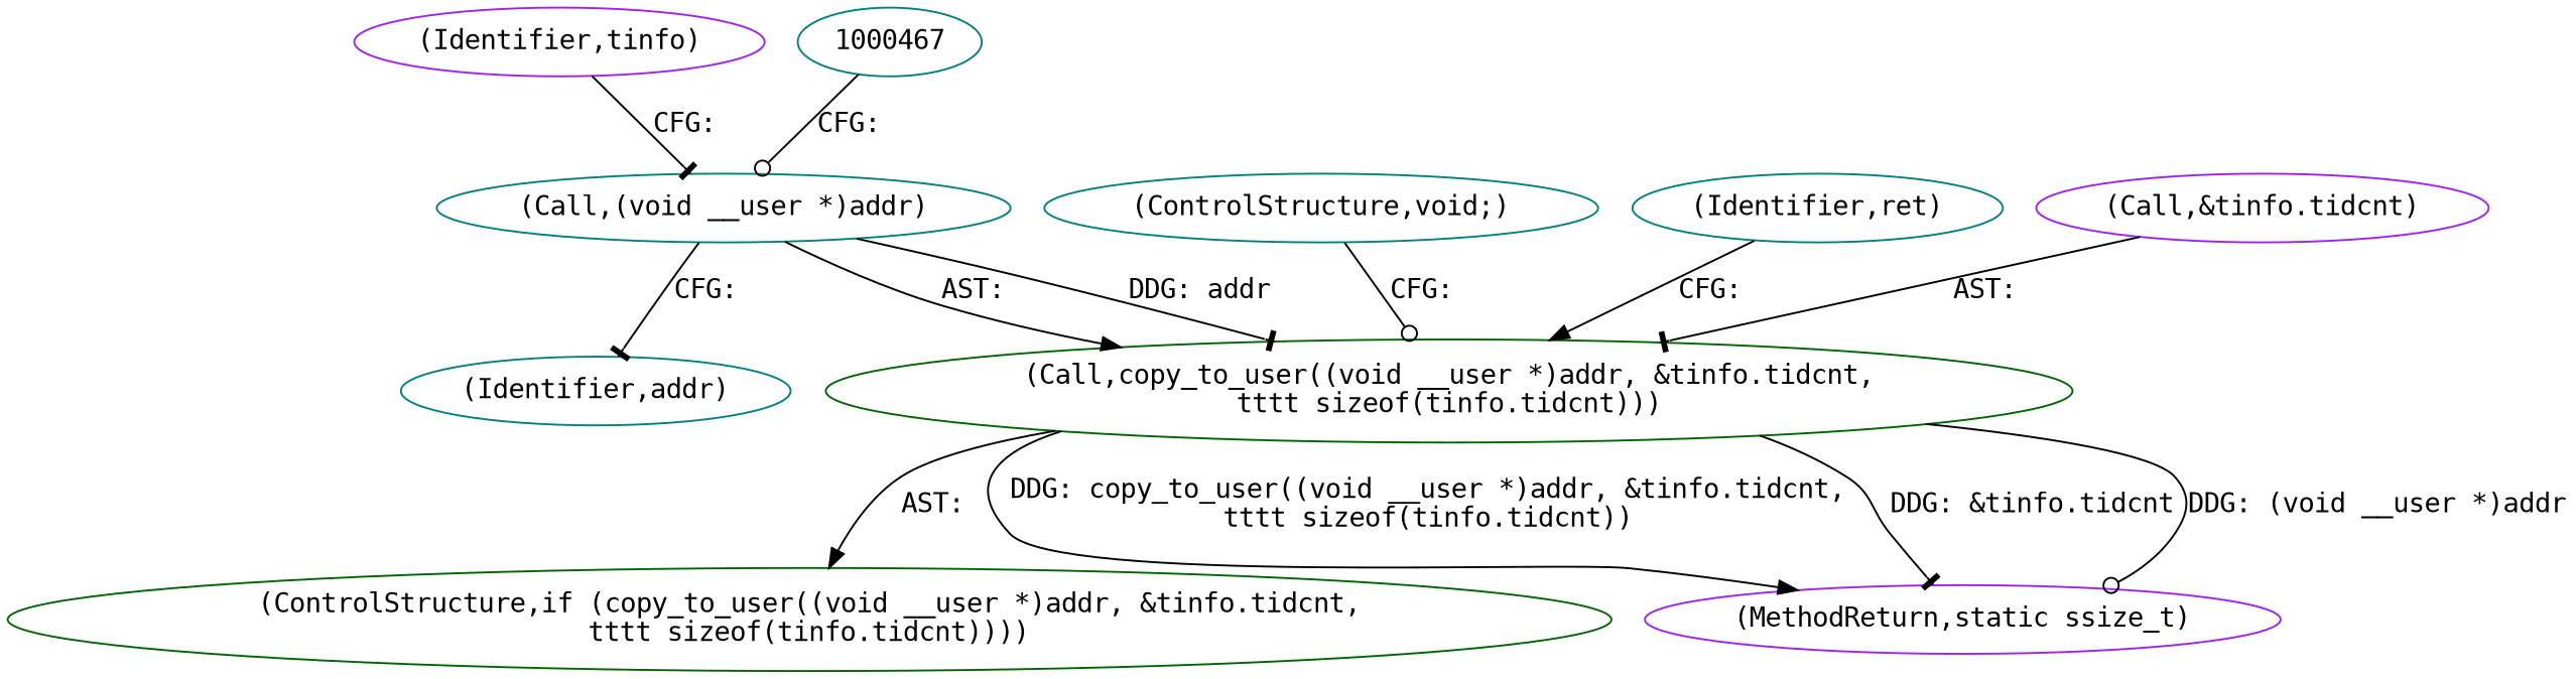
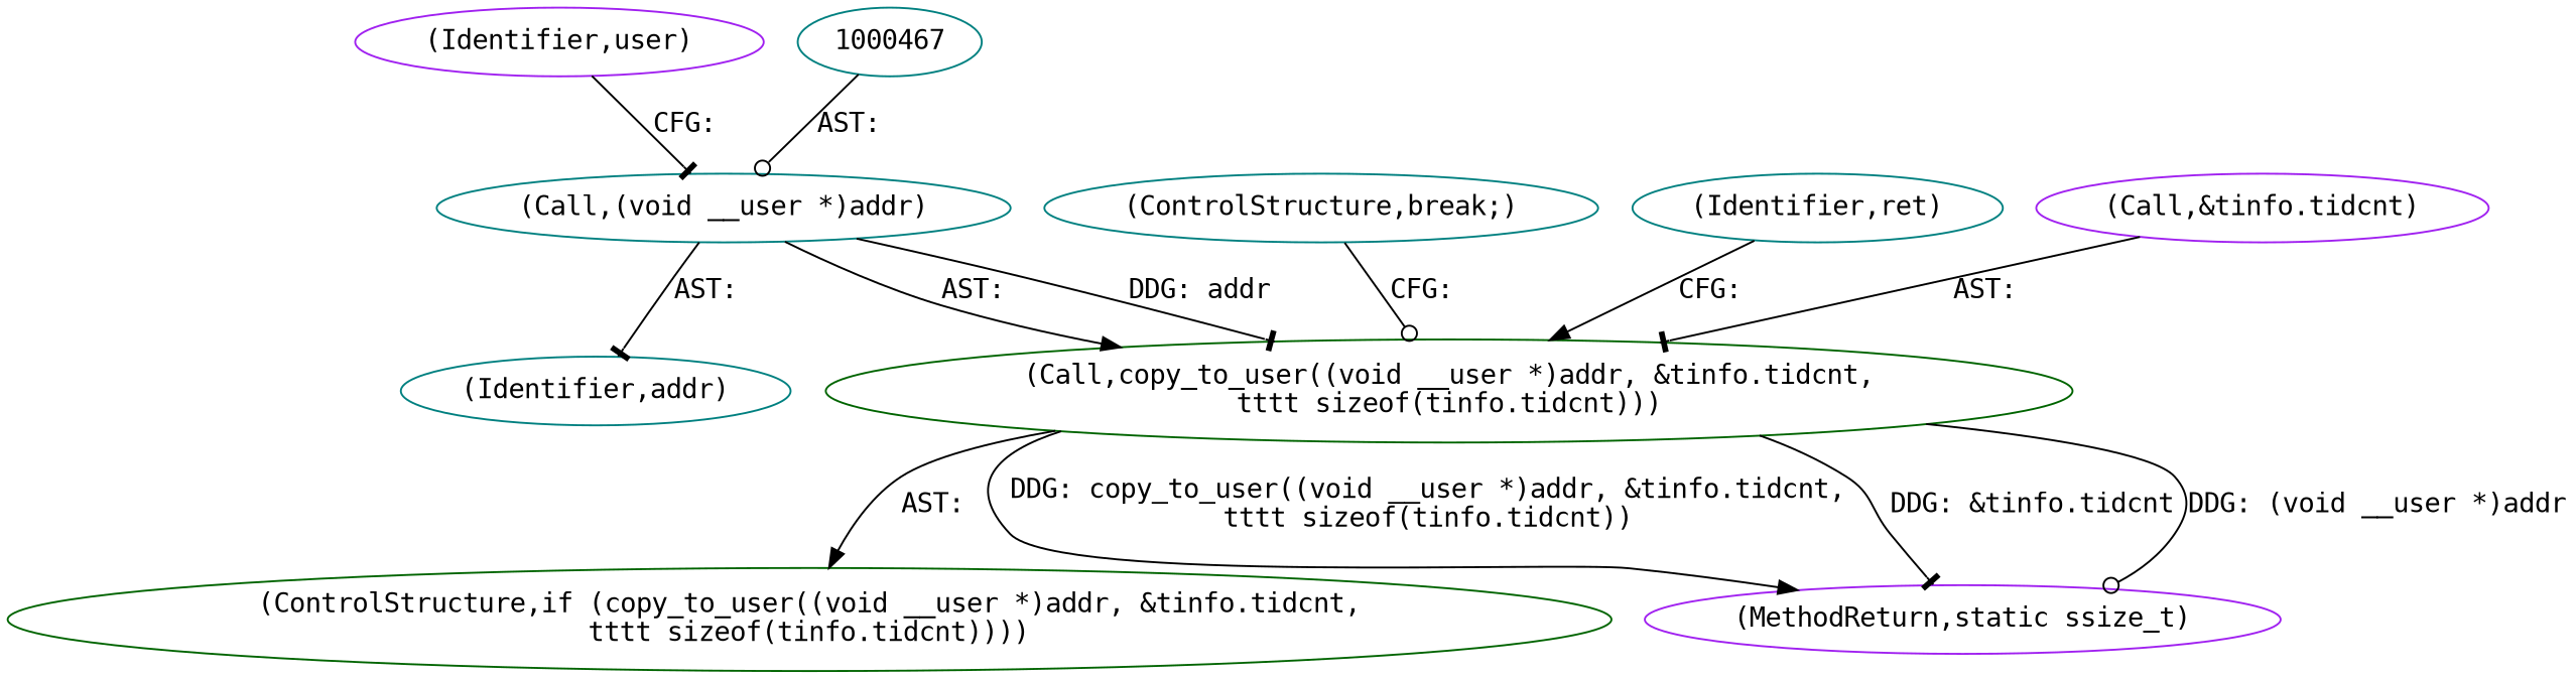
  digraph {
    fontname="DejaVu Sans Mono"
    node [color=teal fontname="DejaVu Sans Mono"]
    edge [arrowhead=tee fontname="DejaVu Sans Mono"]
    n1 [color=darkgreen label="(Call,copy_to_user((void __user *)addr, &tinfo.tidcnt,\n\t\t\t\t sizeof(tinfo.tidcnt)))"]
    n2 [color=darkgreen label="(ControlStructure,if (copy_to_user((void __user *)addr, &tinfo.tidcnt,\n\t\t\t\t sizeof(tinfo.tidcnt))))"]
    n3 [color=purple label="(MethodReturn,static ssize_t)"]
    n4 [label="(Call,(void __user *)addr)"]
    n5 [label="(Identifier,addr)"]
-   n6 [label="(ControlStructure,void;)"]
+   n6 [label="(ControlStructure,break;)"]
    n7 [label="(Identifier,ret)"]
    n8 [color=purple label="(Call,&tinfo.tidcnt)"]
-   n9 [color=purple label="(Identifier,tinfo)"]
+   n9 [color=purple label="(Identifier,user)"]
    1000467
    n1 -> n2 [arrowhead=normal label="AST: "]
    n1 -> n3 [arrowhead=normal label="DDG: copy_to_user((void __user *)addr, &tinfo.tidcnt,\n\t\t\t\t sizeof(tinfo.tidcnt))"]
    n1 -> n3 [label="DDG: &tinfo.tidcnt"]
    n1 -> n3 [arrowhead=odot label="DDG: (void __user *)addr"]
    n4 -> n1 [arrowhead=normal label="AST: "]
    n4 -> n1 [label="DDG: addr"]
-   n4 -> n5 [label="CFG: "]
+   n4 -> n5 [label="AST: "]
    n6 -> n1 [arrowhead=odot label="CFG: "]
    n7 -> n1 [arrowhead=normal label="CFG: "]
    n8 -> n1 [label="AST: "]
    n9 -> n4 [label="CFG: "]
-   1000467 -> n4 [arrowhead=odot label="CFG: "]
+   1000467 -> n4 [arrowhead=odot label="AST: "]
  }
